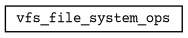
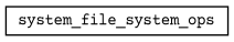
  digraph {
    rankdir=LR
    fontname="Courier Prime"
-   n1 [color=black fillcolor=white fontname="Courier Prime" fontsize=10 height=0.2 label=vfs_file_system_ops shape=record style=filled width=0.4]
+   n1 [color=black fillcolor=white fontname="Courier Prime" fontsize=10 height=0.2 label=system_file_system_ops shape=record style=filled width=0.4]
  }
